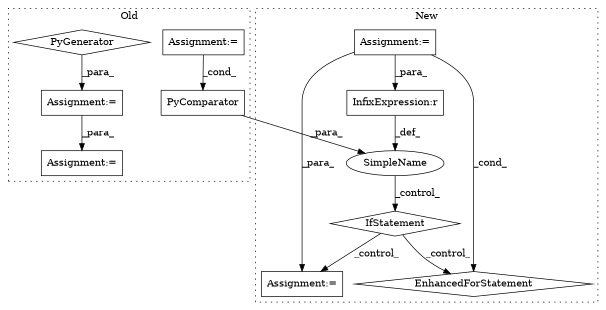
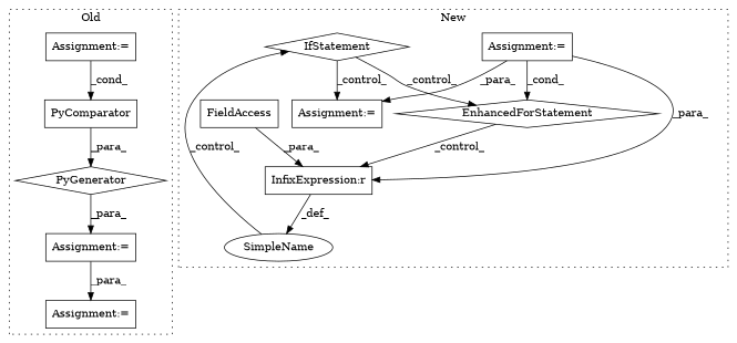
  digraph {
    node [a=7 l=28 s=5786 shape=box]
    n1 [a=107 l=172 label=PyGenerator s=5657 shape=diamond]
    n2 [label="Assignment:="]
    n3 [a=113 label=PyComparator]
    n4 [l=1 label="Assignment:=" s=5629]
    n5 [l="61,2" label="Assignment:=" s="5827,5977"]
    n6 [a=25 l="4,2" label=IfStatement s="4025,4075" shape=diamond]
    n7 [l=1 label="Assignment:=" s=4101]
    n8 [a=42 label=SimpleName shape=ellipse l="" s=""]
    n9 [a=27 l=4 label="InfixExpression:r" s=4036]
+   n10 [a=22 l=6 label=FieldAccess s=4030]
    n11 [l="57,2" label="Assignment:=" s="3875,3975"]
    n12 [a=70 l="57,2" label=EnhancedForStatement s="3875,3975" shape=diamond]
    subgraph cluster_1 {
      label=Old
      style=dotted
      n1
      n2
      n3
      n4
      n5
    }
    subgraph cluster_2 {
      label=New
      style=dotted
      n6
      n7
      n8
      n9
+     n10
      n11
      n12
    }
    n1 -> n4 [label=_para_]
    n2 -> n3 [label=_cond_]
-   n3 -> n8 [label=_para_]
+   n3 -> n1 [label=_para_]
    n4 -> n5 [label=_para_]
    n6 -> n7 [label=_control_]
    n6 -> n12 [label=_control_]
    n8 -> n6 [label=_control_]
    n9 -> n8 [label=_def_]
+   n10 -> n9 [label=_para_]
    n11 -> n7 [label=_para_]
    n11 -> n9 [label=_para_]
    n11 -> n12 [label=_cond_]
+   n12 -> n9 [label=_control_]
  }
